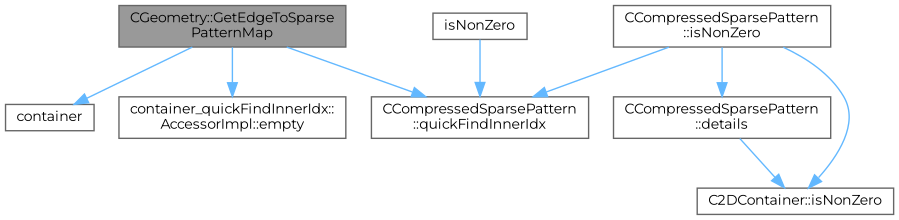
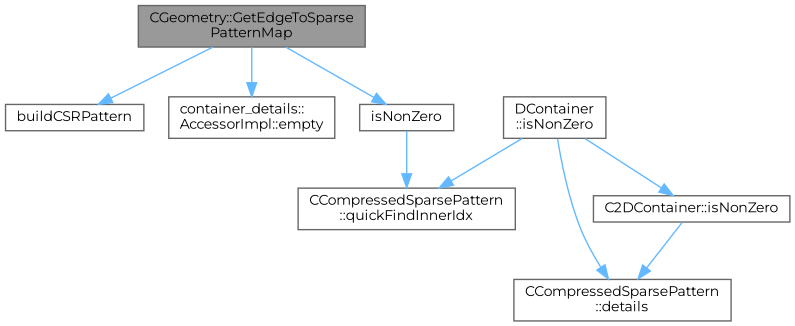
  digraph {
    fontname=Montserrat
    rankdir=TB
    node [color=grey40 fillcolor=white fontname=Montserrat fontsize=10 shape=box style=filled]
    edge [color=steelblue1 fontname=Montserrat fontsize=10 labelfontname=Helvetica labelfontsize=10 style=solid]
    n1 [color=gray40 fillcolor=grey60 fontcolor=black height=0.2 label="CGeometry::GetEdgeToSparse\lPatternMap" width=0.4]
-   n2 [height=0.2 label=container width=0.4]
-   n3 [height=0.2 label="container_quickFindInnerIdx::\lAccessorImpl::empty" width=0.4]
+   n2 [height=0.2 label=buildCSRPattern width=0.4]
+   n3 [height=0.2 label="container_details::\lAccessorImpl::empty" width=0.4]
    n4 [height=0.2 label=isNonZero width=0.4]
    n5 [height=0.2 label="CCompressedSparsePattern\l::quickFindInnerIdx" width=0.4]
-   n6 [height=0.2 label="CCompressedSparsePattern\l::isNonZero" width=0.4]
+   n6 [height=0.2 label="DContainer\l::isNonZero" width=0.4]
    n7 [height=0.2 label="CCompressedSparsePattern\l::details" width=0.4]
    n8 [height=0.2 label="C2DContainer::isNonZero" width=0.4]
    n1 -> n2
    n1 -> n3
-   n1 -> n5
+   n1 -> n4
    n4 -> n5
    n6 -> n5
    n6 -> n7
    n6 -> n8
-   n7 -> n8
+   n8 -> n7
  }
